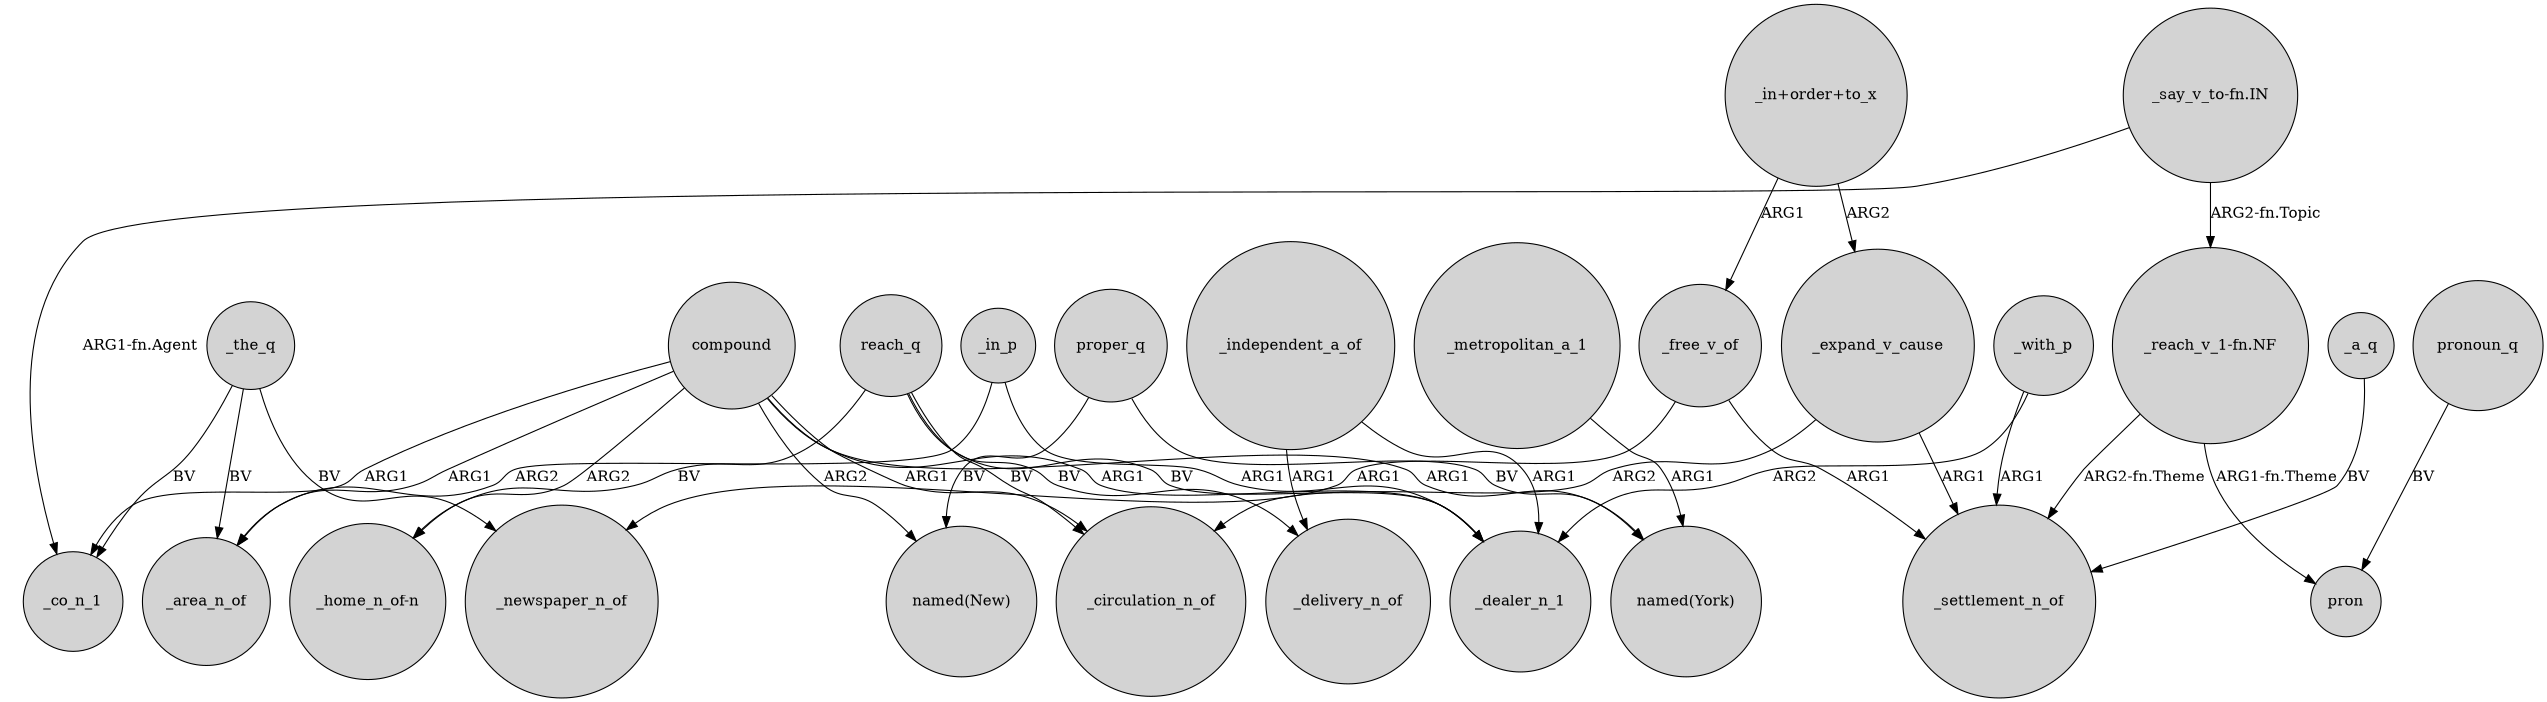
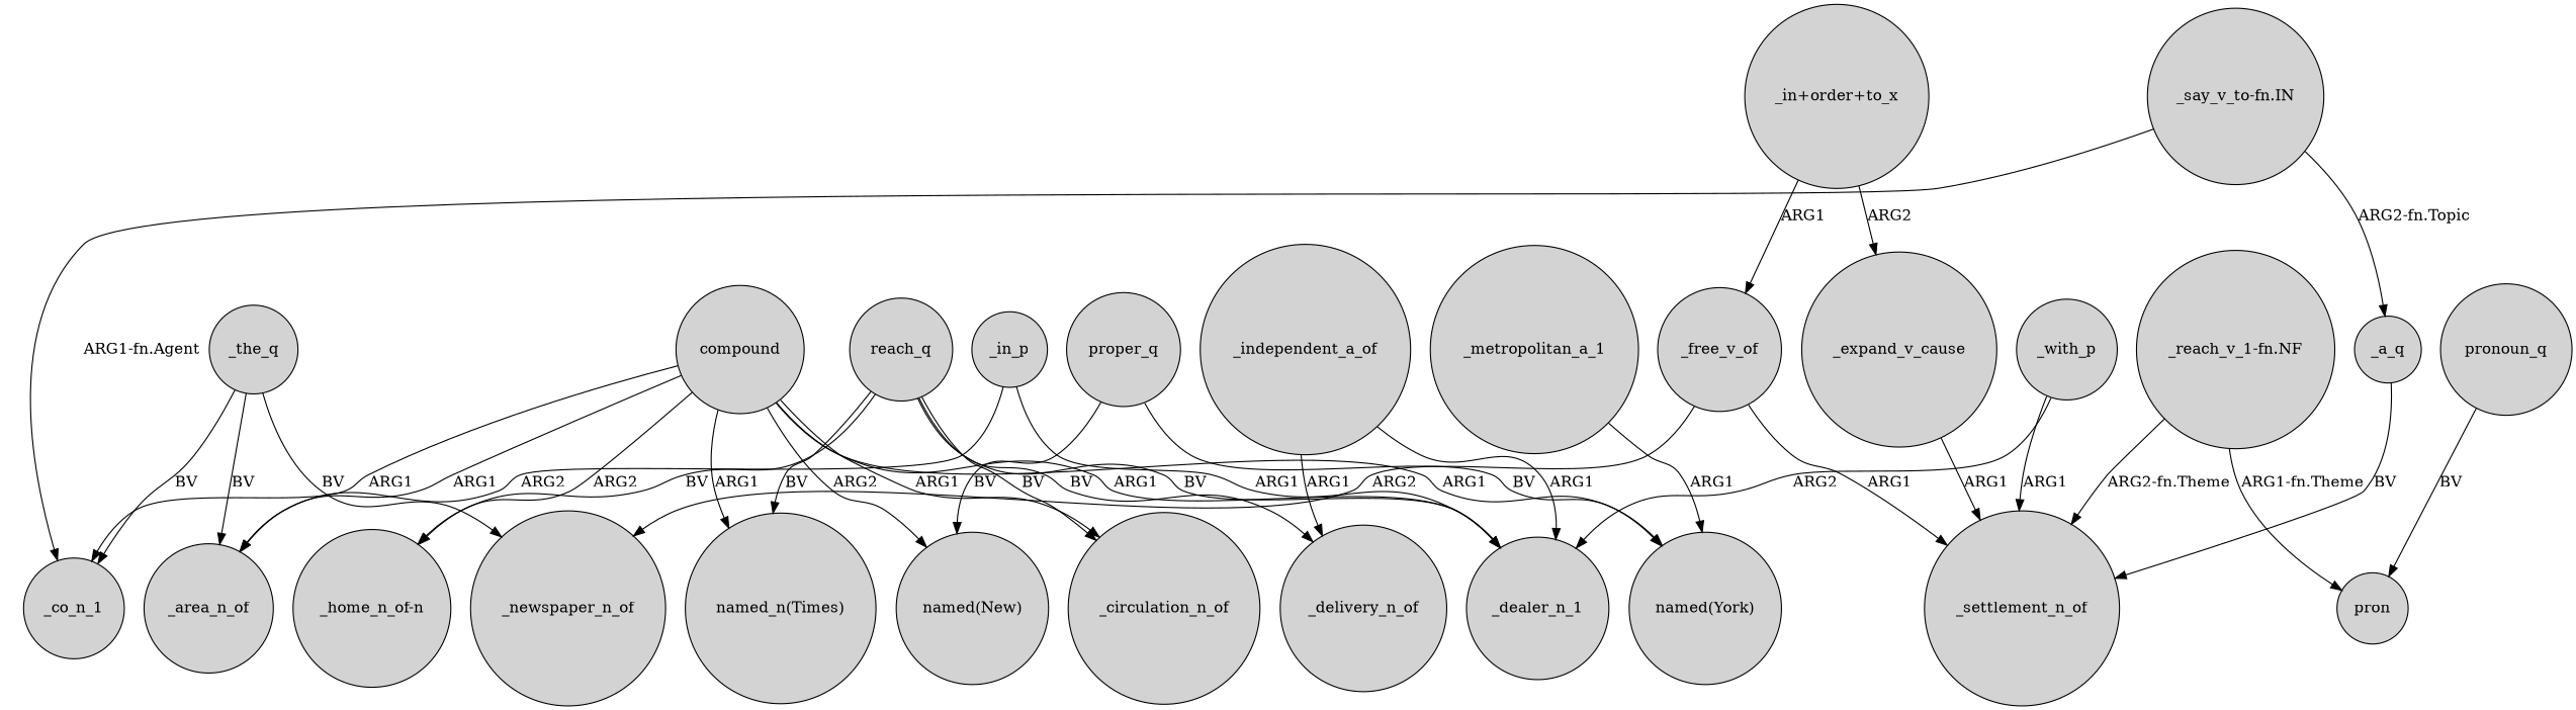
  digraph {
    node [shape=circle style=filled]
    _expand_v_cause
    _settlement_n_of
    _circulation_n_of
    "_in+order+to_x"
    _free_v_of
    _newspaper_n_of
    compound
    "named(New)"
    _dealer_n_1
    _co_n_1
    "_home_n_of-n"
    "named(York)"
+   "named_n(Times)"
    _area_n_of
    _a_q
    proper_q
    "_reach_v_1-fn.NF"
    pron
    n19 [label=reach_q]
    _delivery_n_of
    _with_p
    "_say_v_to-fn.IN"
    _independent_a_of
    _the_q
    pronoun_q
    _in_p
    _metropolitan_a_1
    _expand_v_cause -> _settlement_n_of [label=ARG1]
-   _expand_v_cause -> _circulation_n_of [label=ARG2]
    "_in+order+to_x" -> _expand_v_cause [label=ARG2]
    "_in+order+to_x" -> _free_v_of [label=ARG1]
    _free_v_of -> _settlement_n_of [label=ARG1]
-   _free_v_of -> _newspaper_n_of [label=ARG1]
+   _free_v_of -> _newspaper_n_of [label=ARG2]
    compound -> _circulation_n_of [label=ARG1]
    compound -> "named(New)" [label=ARG2]
    compound -> _dealer_n_1 [label=ARG1]
    compound -> _co_n_1 [label=ARG1]
    compound -> "_home_n_of-n" [label=ARG2]
    compound -> "named(York)" [label=ARG1]
+   compound -> "named_n(Times)" [label=ARG1]
    compound -> _area_n_of [label=ARG1]
    _a_q -> _settlement_n_of [label=BV]
    proper_q -> "named(New)" [label=BV]
    proper_q -> "named(York)" [label=BV]
    "_reach_v_1-fn.NF" -> _settlement_n_of [label="ARG2-fn.Theme"]
    "_reach_v_1-fn.NF" -> pron [label="ARG1-fn.Theme"]
    n19 -> _circulation_n_of [label=BV]
    n19 -> _dealer_n_1 [label=BV]
    n19 -> "_home_n_of-n" [label=BV]
+   n19 -> "named_n(Times)" [label=BV]
    n19 -> _delivery_n_of [label=BV]
    _with_p -> _settlement_n_of [label=ARG1]
    _with_p -> _dealer_n_1 [label=ARG2]
    "_say_v_to-fn.IN" -> _co_n_1 [label="ARG1-fn.Agent"]
-   "_say_v_to-fn.IN" -> "_reach_v_1-fn.NF" [label="ARG2-fn.Topic"]
+   "_say_v_to-fn.IN" -> _a_q [label="ARG2-fn.Topic"]
    _independent_a_of -> _dealer_n_1 [label=ARG1]
    _independent_a_of -> _delivery_n_of [label=ARG1]
    _the_q -> _newspaper_n_of [label=BV]
    _the_q -> _co_n_1 [label=BV]
    _the_q -> _area_n_of [label=BV]
    pronoun_q -> pron [label=BV]
    _in_p -> _dealer_n_1 [label=ARG1]
    _in_p -> _area_n_of [label=ARG2]
    _metropolitan_a_1 -> "named(York)" [label=ARG1]
  }
